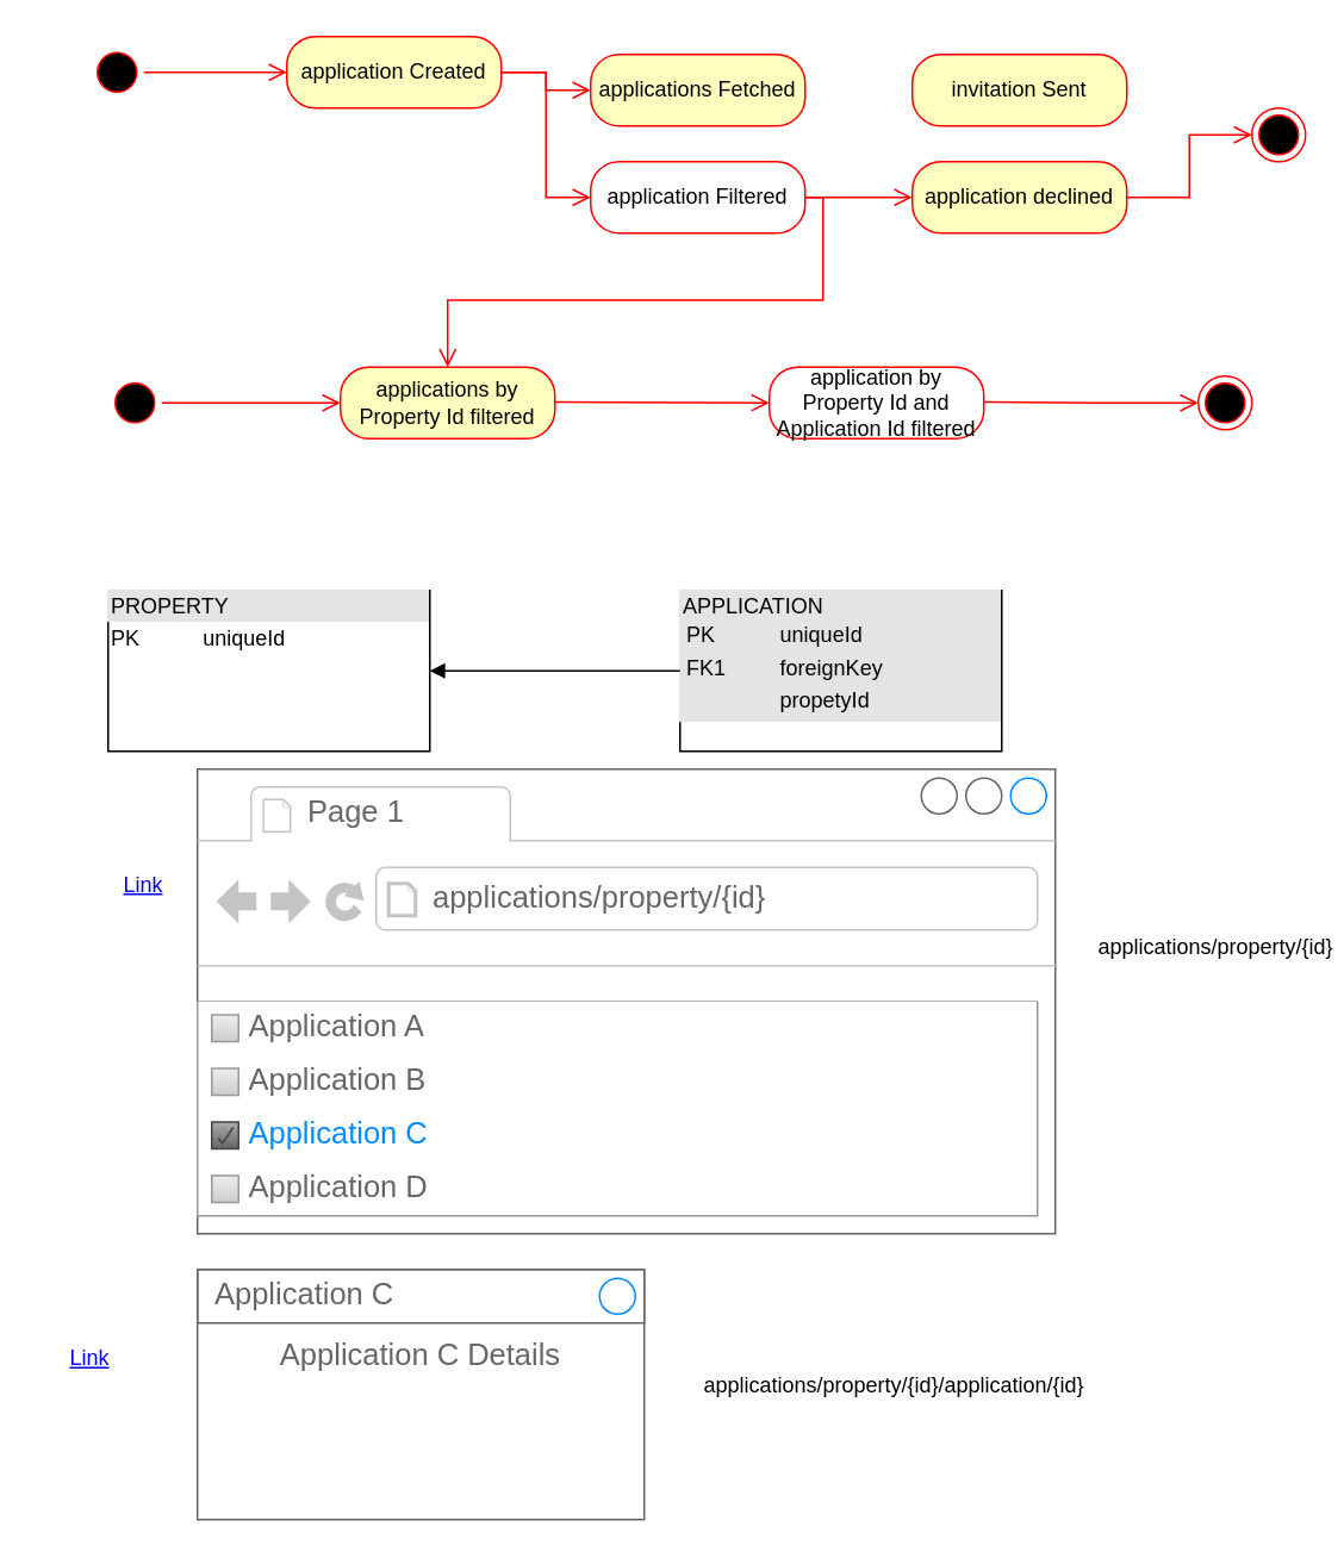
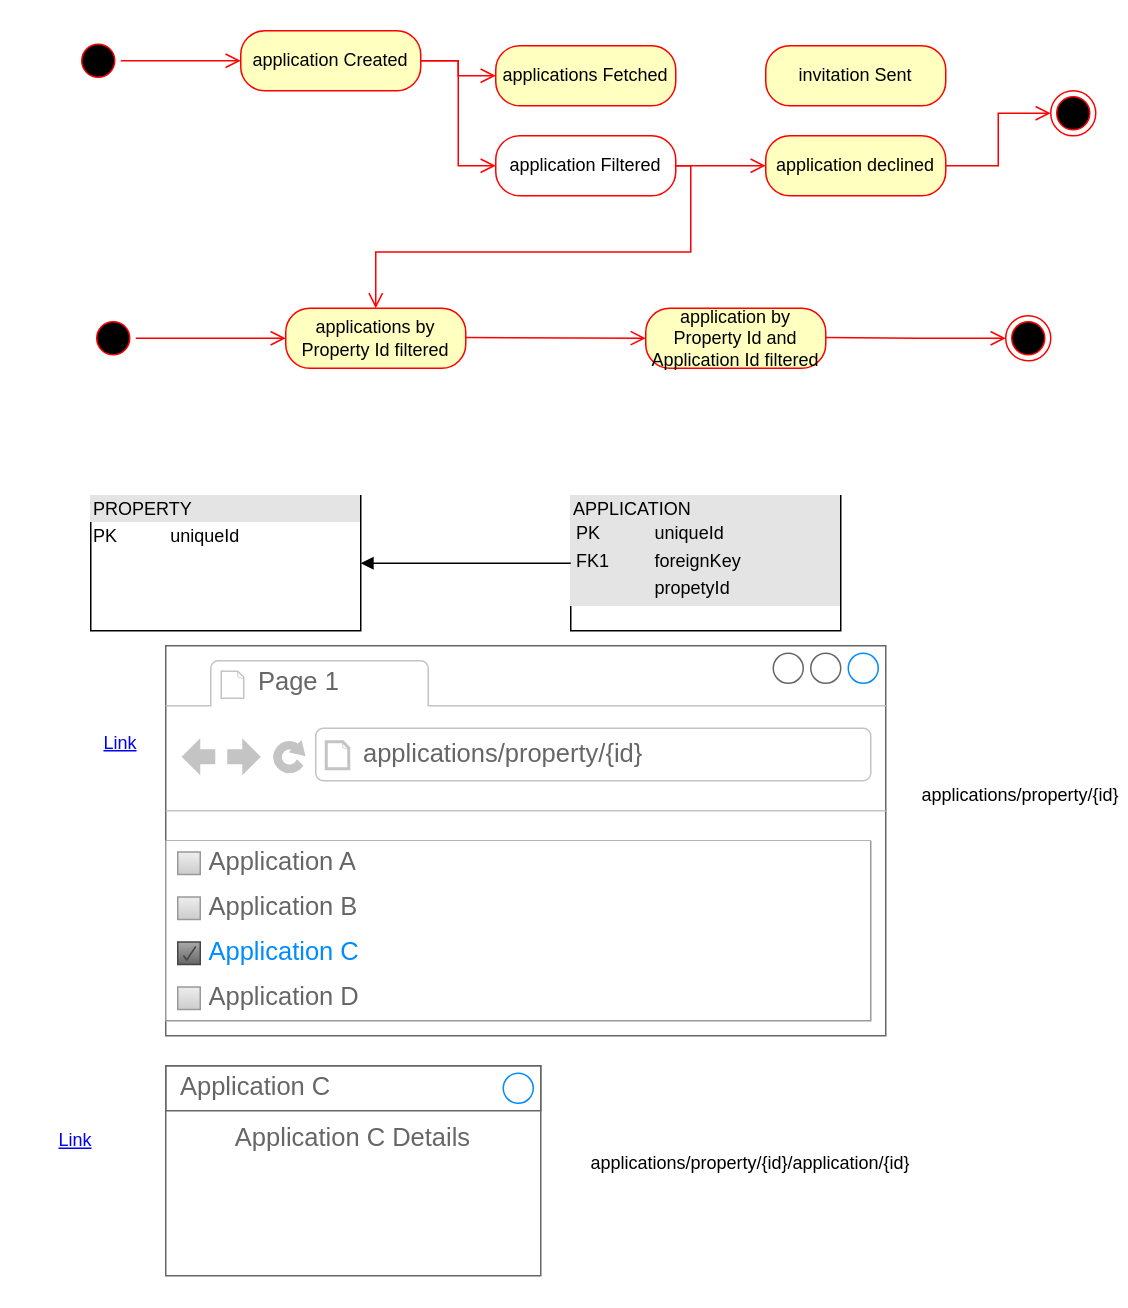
  <mxCell id="0" />
  <mxCell id="1" parent="0" />
  <mxCell id="2" value="applications Fetched" style="rounded=1;whiteSpace=wrap;html=1;arcSize=40;fontColor=#000000;fillColor=#ffffc0;strokeColor=#ff0000;" parent="1" vertex="1"><mxGeometry x="330" y="30" width="120" height="40" as="geometry" /></mxCell>
  <mxCell id="3" value="application Created" style="rounded=1;whiteSpace=wrap;html=1;arcSize=40;fontColor=#000000;fillColor=#ffffc0;strokeColor=#ff0000;" parent="1" vertex="1"><mxGeometry x="160" y="20" width="120" height="40" as="geometry" /></mxCell>
  <mxCell id="4" value="invitation Sent" style="rounded=1;whiteSpace=wrap;html=1;arcSize=40;fontColor=#000000;fillColor=#ffffc0;strokeColor=#ff0000;" parent="1" vertex="1"><mxGeometry x="510" y="30" width="120" height="40" as="geometry" /></mxCell>
  <mxCell id="5" value="application declined" style="rounded=1;whiteSpace=wrap;html=1;arcSize=40;fontColor=#000000;fillColor=#ffffc0;strokeColor=#ff0000;" parent="1" vertex="1"><mxGeometry x="510" y="90" width="120" height="40" as="geometry" /></mxCell>
  <mxCell id="6" value="application Filtered" style="rounded=1;whiteSpace=wrap;html=1;arcSize=40;fontColor=#000000;fillColor=#ffffff;strokeColor=#ff0000;" parent="1" vertex="1"><mxGeometry x="330" y="90" width="120" height="40" as="geometry" /></mxCell>
  <mxCell id="7" value="" style="edgeStyle=orthogonalEdgeStyle;html=1;verticalAlign=bottom;endArrow=open;endSize=8;strokeColor=#ff0000;rounded=0;exitX=1;exitY=0.5;exitDx=0;exitDy=0;" parent="1" source="3" target="2" edge="1"><mxGeometry relative="1" as="geometry"><mxPoint x="300" y="40" as="targetPoint" /><mxPoint x="550" y="120" as="sourcePoint" /></mxGeometry></mxCell>
  <mxCell id="8" value="" style="edgeStyle=orthogonalEdgeStyle;html=1;verticalAlign=bottom;endArrow=open;endSize=8;strokeColor=#ff0000;rounded=0;exitX=1;exitY=0.5;exitDx=0;exitDy=0;entryX=0;entryY=0.5;entryDx=0;entryDy=0;" parent="1" source="6" target="5" edge="1"><mxGeometry relative="1" as="geometry"><mxPoint x="570" y="200" as="targetPoint" /><mxPoint x="570" y="140" as="sourcePoint" /></mxGeometry></mxCell>
  <mxCell id="9" value="" style="edgeStyle=orthogonalEdgeStyle;html=1;verticalAlign=bottom;endArrow=open;endSize=8;strokeColor=#ff0000;rounded=0;exitX=1;exitY=0.5;exitDx=0;exitDy=0;" parent="1" source="6" target="18" edge="1"><mxGeometry relative="1" as="geometry"><mxPoint x="580" y="210" as="targetPoint" /><mxPoint x="580" y="150" as="sourcePoint" /></mxGeometry></mxCell>
  <mxCell id="10" value="" style="edgeStyle=orthogonalEdgeStyle;html=1;verticalAlign=bottom;endArrow=open;endSize=8;strokeColor=#ff0000;rounded=0;exitX=1;exitY=0.5;exitDx=0;exitDy=0;entryX=0;entryY=0.5;entryDx=0;entryDy=0;" parent="1" source="3" target="6" edge="1"><mxGeometry relative="1" as="geometry"><mxPoint x="590" y="220" as="targetPoint" /><mxPoint x="590" y="160" as="sourcePoint" /></mxGeometry></mxCell>
  <mxCell id="11" value="" style="ellipse;html=1;shape=endState;fillColor=#000000;strokeColor=#ff0000;" parent="1" vertex="1"><mxGeometry x="700" y="60" width="30" height="30" as="geometry" /></mxCell>
  <mxCell id="12" value="" style="edgeStyle=orthogonalEdgeStyle;html=1;verticalAlign=bottom;endArrow=open;endSize=8;strokeColor=#ff0000;rounded=0;entryX=0;entryY=0.5;entryDx=0;entryDy=0;" parent="1" source="5" target="11" edge="1"><mxGeometry relative="1" as="geometry"><mxPoint x="340" y="60" as="targetPoint" /><mxPoint x="290" y="50" as="sourcePoint" /></mxGeometry></mxCell>
  <mxCell id="13" value="" style="ellipse;html=1;shape=startState;fillColor=#000000;strokeColor=#ff0000;" parent="1" vertex="1"><mxGeometry x="50" y="25" width="30" height="30" as="geometry" /></mxCell>
  <mxCell id="14" value="" style="edgeStyle=orthogonalEdgeStyle;html=1;verticalAlign=bottom;endArrow=open;endSize=8;strokeColor=#ff0000;rounded=0;entryX=0;entryY=0.5;entryDx=0;entryDy=0;" parent="1" source="13" target="3" edge="1"><mxGeometry relative="1" as="geometry"><mxPoint x="75" y="85" as="targetPoint" /></mxGeometry></mxCell>
  <mxCell id="15" value="" style="ellipse;html=1;shape=endState;fillColor=#000000;strokeColor=#ff0000;" vertex="1" parent="1"><mxGeometry x="670" y="210" width="30" height="30" as="geometry" /></mxCell>
  <mxCell id="16" value="" style="ellipse;html=1;shape=startState;fillColor=#000000;strokeColor=#ff0000;" vertex="1" parent="1"><mxGeometry x="60" y="210" width="30" height="30" as="geometry" /></mxCell>
  <mxCell id="17" value="" style="edgeStyle=orthogonalEdgeStyle;html=1;verticalAlign=bottom;endArrow=open;endSize=8;strokeColor=#ff0000;rounded=0;" edge="1" source="16" parent="1"><mxGeometry relative="1" as="geometry"><mxPoint x="190" y="225" as="targetPoint" /></mxGeometry></mxCell>
  <mxCell id="18" value="applications by Property Id filtered" style="rounded=1;whiteSpace=wrap;html=1;arcSize=40;fontColor=#000000;fillColor=#ffffc0;strokeColor=#ff0000;" vertex="1" parent="1"><mxGeometry x="190" y="205" width="120" height="40" as="geometry" /></mxCell>
- <mxCell id="19" value="application by Property Id and Application Id filtered" style="rounded=1;whiteSpace=wrap;html=1;arcSize=40;fontColor=#000000;fillColor=#ffffff;strokeColor=#ff0000;" vertex="1" parent="1"><mxGeometry x="430" y="205" width="120" height="40" as="geometry" /></mxCell>
+ <mxCell id="19" value="application by Property Id and Application Id filtered" style="rounded=1;whiteSpace=wrap;html=1;arcSize=40;fontColor=#000000;fillColor=#ffffc0;strokeColor=#ff0000;" vertex="1" parent="1"><mxGeometry x="430" y="205" width="120" height="40" as="geometry" /></mxCell>
  <mxCell id="20" value="" style="edgeStyle=orthogonalEdgeStyle;html=1;verticalAlign=bottom;endArrow=open;endSize=8;strokeColor=#ff0000;rounded=0;entryX=0;entryY=0.5;entryDx=0;entryDy=0;" edge="1" parent="1" target="19"><mxGeometry relative="1" as="geometry"><mxPoint x="410" y="224.5" as="targetPoint" /><mxPoint x="310" y="224.5" as="sourcePoint" /></mxGeometry></mxCell>
  <mxCell id="21" value="" style="edgeStyle=orthogonalEdgeStyle;html=1;verticalAlign=bottom;endArrow=open;endSize=8;strokeColor=#ff0000;rounded=0;entryX=0;entryY=0.5;entryDx=0;entryDy=0;" edge="1" parent="1"><mxGeometry relative="1" as="geometry"><mxPoint x="670" y="225" as="targetPoint" /><mxPoint x="550" y="224.5" as="sourcePoint" /></mxGeometry></mxCell>
  <mxCell id="22" value="&lt;div style=&quot;box-sizing: border-box; width: 100%; background: rgb(228, 228, 228); padding: 2px;&quot;&gt;APPLICATION&lt;br&gt;&lt;table style=&quot;background-color: transparent; color: light-dark(rgb(0, 0, 0), rgb(255, 255, 255)); font-size: 1em; width: 100%;&quot; cellpadding=&quot;2&quot; cellspacing=&quot;0&quot;&gt;&lt;tbody&gt;&lt;tr&gt;&lt;td&gt;PK&lt;/td&gt;&lt;td&gt;uniqueId&lt;/td&gt;&lt;/tr&gt;&lt;tr&gt;&lt;td&gt;FK1&lt;/td&gt;&lt;td&gt;foreignKey&lt;/td&gt;&lt;/tr&gt;&lt;tr&gt;&lt;td&gt;&lt;/td&gt;&lt;td&gt;propetyId&lt;/td&gt;&lt;/tr&gt;&lt;/tbody&gt;&lt;/table&gt;&lt;/div&gt;" style="verticalAlign=top;align=left;overflow=fill;html=1;whiteSpace=wrap;" vertex="1" parent="1"><mxGeometry x="380" y="330" width="180" height="90" as="geometry" /></mxCell>
  <mxCell id="23" value="&lt;div style=&quot;box-sizing: border-box; width: 100%; background: rgb(228, 228, 228); padding: 2px;&quot;&gt;PROPERTY&lt;/div&gt;&lt;table style=&quot;width:100%;font-size:1em;&quot; cellpadding=&quot;2&quot; cellspacing=&quot;0&quot;&gt;&lt;tbody&gt;&lt;tr&gt;&lt;td&gt;PK&lt;/td&gt;&lt;td&gt;uniqueId&lt;/td&gt;&lt;/tr&gt;&lt;tr&gt;&lt;td&gt;&lt;br&gt;&lt;/td&gt;&lt;td&gt;&lt;br&gt;&lt;/td&gt;&lt;/tr&gt;&lt;tr&gt;&lt;td&gt;&lt;/td&gt;&lt;td&gt;&lt;br&gt;&lt;/td&gt;&lt;/tr&gt;&lt;/tbody&gt;&lt;/table&gt;" style="verticalAlign=top;align=left;overflow=fill;html=1;whiteSpace=wrap;" vertex="1" parent="1"><mxGeometry x="60" y="330" width="180" height="90" as="geometry" /></mxCell>
  <mxCell id="24" value="" style="endArrow=block;endFill=1;html=1;edgeStyle=orthogonalEdgeStyle;align=left;verticalAlign=top;rounded=0;exitX=0;exitY=0.5;exitDx=0;exitDy=0;entryX=1;entryY=0.5;entryDx=0;entryDy=0;" edge="1" parent="1" source="22" target="23"><mxGeometry x="-1" relative="1" as="geometry"><mxPoint x="240" y="374.5" as="sourcePoint" /><mxPoint x="280" y="460" as="targetPoint" /></mxGeometry></mxCell>
  <mxCell id="25" value="Link" style="text;html=1;strokeColor=none;fillColor=none;whiteSpace=wrap;align=center;verticalAlign=middle;fontColor=#0000EE;fontStyle=4;" vertex="1" parent="1"><mxGeometry x="50" y="475" width="60" height="40" as="geometry" /></mxCell>
  <mxCell id="26" value="" style="strokeWidth=1;shadow=0;dashed=0;align=center;html=1;shape=mxgraph.mockup.containers.browserWindow;rSize=0;strokeColor=#666666;strokeColor2=#008cff;strokeColor3=#c4c4c4;mainText=,;recursiveResize=0;" vertex="1" parent="1"><mxGeometry x="110" y="430" width="480" height="260" as="geometry" /></mxCell>
  <mxCell id="27" value="Page 1" style="strokeWidth=1;shadow=0;dashed=0;align=center;html=1;shape=mxgraph.mockup.containers.anchor;fontSize=17;fontColor=#666666;align=left;whiteSpace=wrap;" vertex="1" parent="26"><mxGeometry x="60" y="12" width="110" height="26" as="geometry" /></mxCell>
  <mxCell id="28" value="applications/property/{id}" style="strokeWidth=1;shadow=0;dashed=0;align=center;html=1;shape=mxgraph.mockup.containers.anchor;rSize=0;fontSize=17;fontColor=#666666;align=left;" vertex="1" parent="26"><mxGeometry x="130" y="60" width="250" height="26" as="geometry" /></mxCell>
  <mxCell id="29" value="Application C Details" style="strokeWidth=1;shadow=0;dashed=0;align=center;html=1;shape=mxgraph.mockup.containers.rrect;rSize=0;strokeColor=#666666;fontColor=#666666;fontSize=17;verticalAlign=top;whiteSpace=wrap;fillColor=#ffffff;spacingTop=32;" vertex="1" parent="1"><mxGeometry x="110" y="710" width="250" height="140" as="geometry" /></mxCell>
  <mxCell id="30" value="Application C" style="strokeWidth=1;shadow=0;dashed=0;align=center;html=1;shape=mxgraph.mockup.containers.rrect;rSize=0;fontSize=17;fontColor=#666666;strokeColor=#666666;align=left;spacingLeft=8;fillColor=none;resizeWidth=1;whiteSpace=wrap;" vertex="1" parent="29"><mxGeometry width="250" height="30" relative="1" as="geometry" /></mxCell>
  <mxCell id="31" value="" style="shape=ellipse;strokeColor=#008cff;resizable=0;fillColor=none;html=1;" vertex="1" parent="30"><mxGeometry x="1" y="0.5" width="20" height="20" relative="1" as="geometry"><mxPoint x="-25" y="-10" as="offset" /></mxGeometry></mxCell>
  <mxCell id="32" value="Link" style="text;html=1;strokeColor=none;fillColor=none;whiteSpace=wrap;align=center;verticalAlign=middle;fontColor=#0000EE;fontStyle=4;" vertex="1" parent="1"><mxGeometry x="20" y="740" width="60" height="40" as="geometry" /></mxCell>
  <mxCell id="33" value="" style="swimlane;strokeColor=#999999;swimlaneFillColor=#FFFFFF;fillColor=#ffffff;fontColor=#666666;fontStyle=0;childLayout=stackLayout;horizontal=1;startSize=0;horizontalStack=0;resizeParent=1;resizeParentMax=0;resizeLast=0;collapsible=0;marginBottom=0;whiteSpace=wrap;html=1;" vertex="1" parent="1"><mxGeometry x="110" y="560" width="470" height="120" as="geometry" /></mxCell>
  <mxCell id="34" value="Application A" style="text;strokeColor=none;align=left;verticalAlign=middle;spacingLeft=27;spacingRight=10;overflow=hidden;points=[[0,0.5],[1,0.5]];portConstraint=eastwest;rotatable=0;whiteSpace=wrap;html=1;fillColor=none;fontColor=inherit;fontSize=17;" vertex="1" parent="33"><mxGeometry width="470" height="30" as="geometry" /></mxCell>
  <mxCell id="35" value="" style="resizable=0;fillColor=#EEEEEE;strokeColor=#999999;gradientColor=#cccccc;html=1;" vertex="1" parent="34"><mxGeometry y="0.5" width="15" height="15" relative="1" as="geometry"><mxPoint x="8" y="-7.5" as="offset" /></mxGeometry></mxCell>
  <mxCell id="36" value="Application B" style="text;strokeColor=none;align=left;verticalAlign=middle;spacingLeft=27;spacingRight=10;overflow=hidden;points=[[0,0.5],[1,0.5]];portConstraint=eastwest;rotatable=0;whiteSpace=wrap;html=1;rSize=5;fillColor=none;fontColor=inherit;fontSize=17;" vertex="1" parent="33"><mxGeometry y="30" width="470" height="30" as="geometry" /></mxCell>
  <mxCell id="37" value="" style="resizable=0;fillColor=#EEEEEE;strokeColor=#999999;gradientColor=#cccccc;html=1;" vertex="1" parent="36"><mxGeometry y="0.5" width="15" height="15" relative="1" as="geometry"><mxPoint x="8" y="-7.5" as="offset" /></mxGeometry></mxCell>
  <mxCell id="38" value="Application C" style="text;strokeColor=none;align=left;verticalAlign=middle;spacingLeft=27;spacingRight=10;overflow=hidden;points=[[0,0.5],[1,0.5]];portConstraint=eastwest;rotatable=0;whiteSpace=wrap;html=1;rSize=5;fillColor=none;fontColor=#008CFF;fontSize=17;" vertex="1" parent="33"><mxGeometry y="60" width="470" height="30" as="geometry" /></mxCell>
  <mxCell id="39" value="" style="shape=mxgraph.mockup.forms.checkbox;resizable=0;fillColor=#AAAAAA;gradientColor=#666666;strokeColor=#444444;html=1;" vertex="1" parent="38"><mxGeometry y="0.5" width="15" height="15" relative="1" as="geometry"><mxPoint x="8" y="-7.5" as="offset" /></mxGeometry></mxCell>
  <mxCell id="40" value="Application D" style="text;strokeColor=none;align=left;verticalAlign=middle;spacingLeft=27;spacingRight=10;overflow=hidden;points=[[0,0.5],[1,0.5]];portConstraint=eastwest;rotatable=0;whiteSpace=wrap;html=1;fillColor=none;fontColor=inherit;fontSize=17;" vertex="1" parent="33"><mxGeometry y="90" width="470" height="30" as="geometry" /></mxCell>
  <mxCell id="41" value="" style="resizable=0;fillColor=#EEEEEE;strokeColor=#999999;gradientColor=#cccccc;html=1;" vertex="1" parent="40"><mxGeometry y="0.5" width="15" height="15" relative="1" as="geometry"><mxPoint x="8" y="-7.5" as="offset" /></mxGeometry></mxCell>
  <mxCell id="42" value="applications/property/{id}" style="text;html=1;align=center;verticalAlign=middle;whiteSpace=wrap;rounded=0;" vertex="1" parent="1"><mxGeometry x="650" y="515" width="60" height="30" as="geometry" /></mxCell>
  <mxCell id="43" value="applications/property/{id}/application/{id}" style="text;html=1;align=center;verticalAlign=middle;whiteSpace=wrap;rounded=0;" vertex="1" parent="1"><mxGeometry x="470" y="760" width="60" height="30" as="geometry" /></mxCell>
